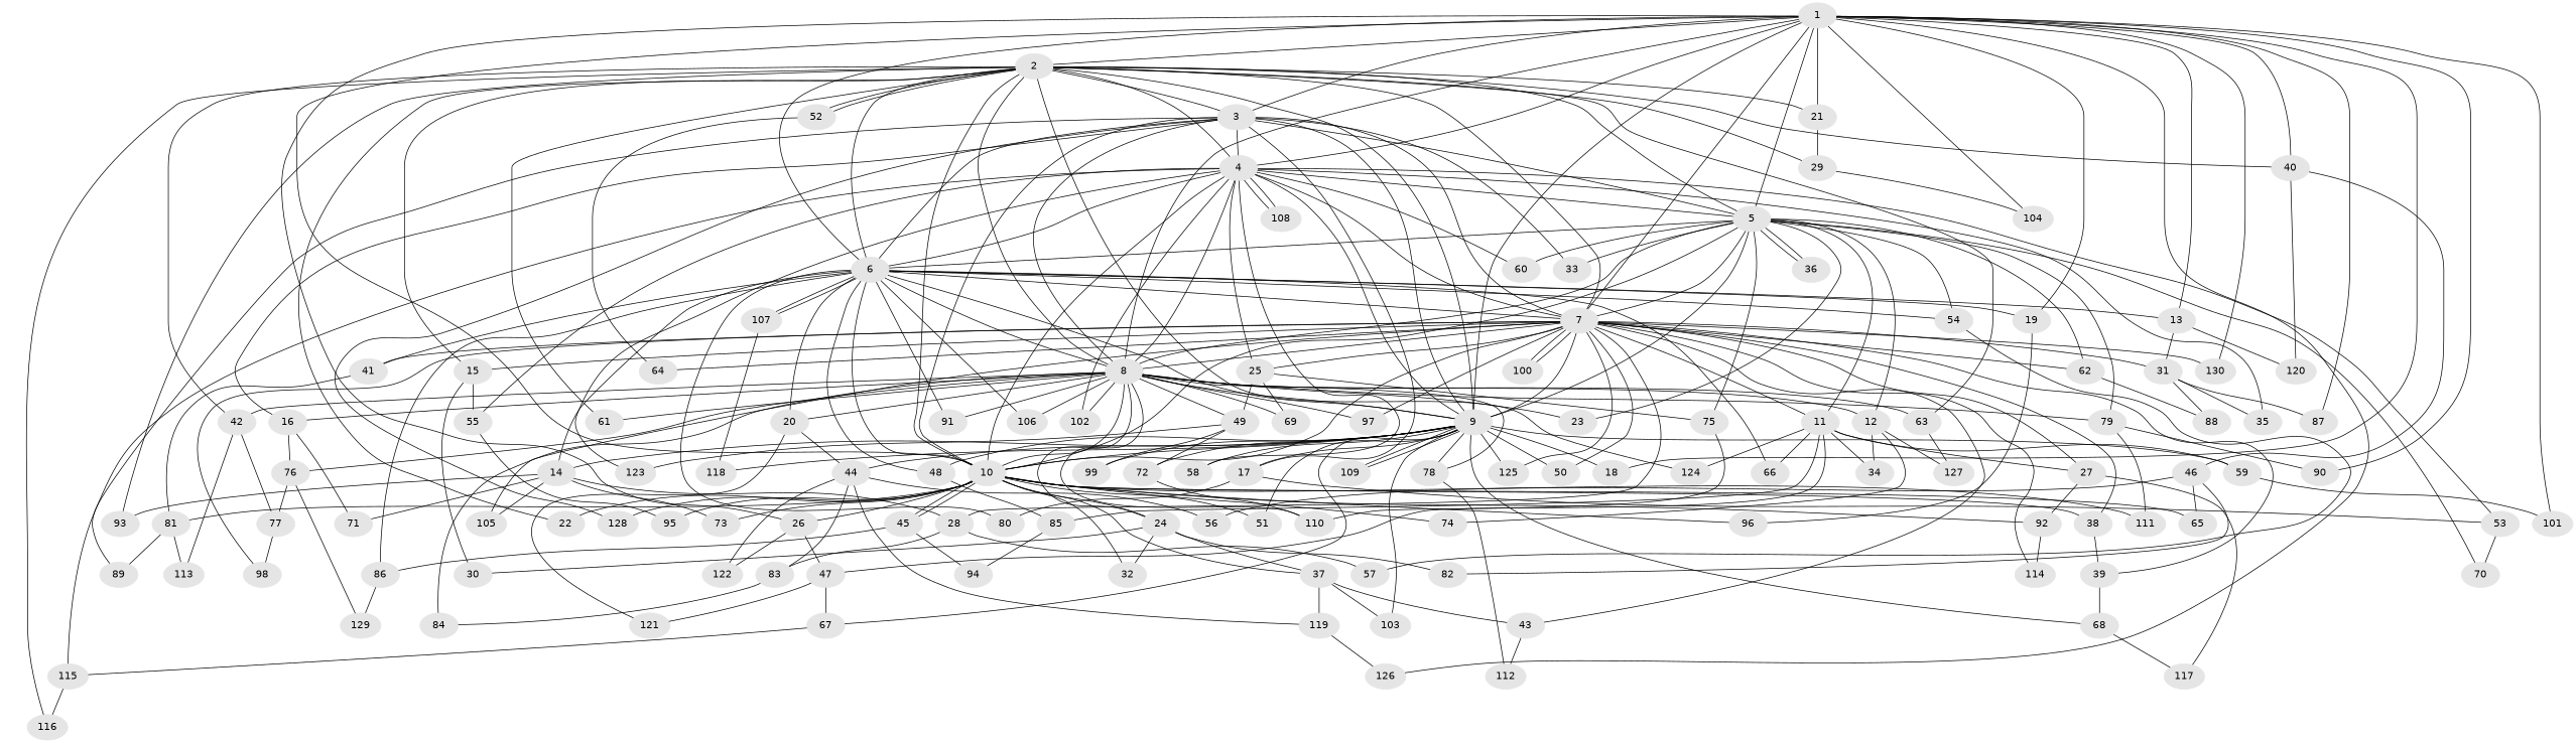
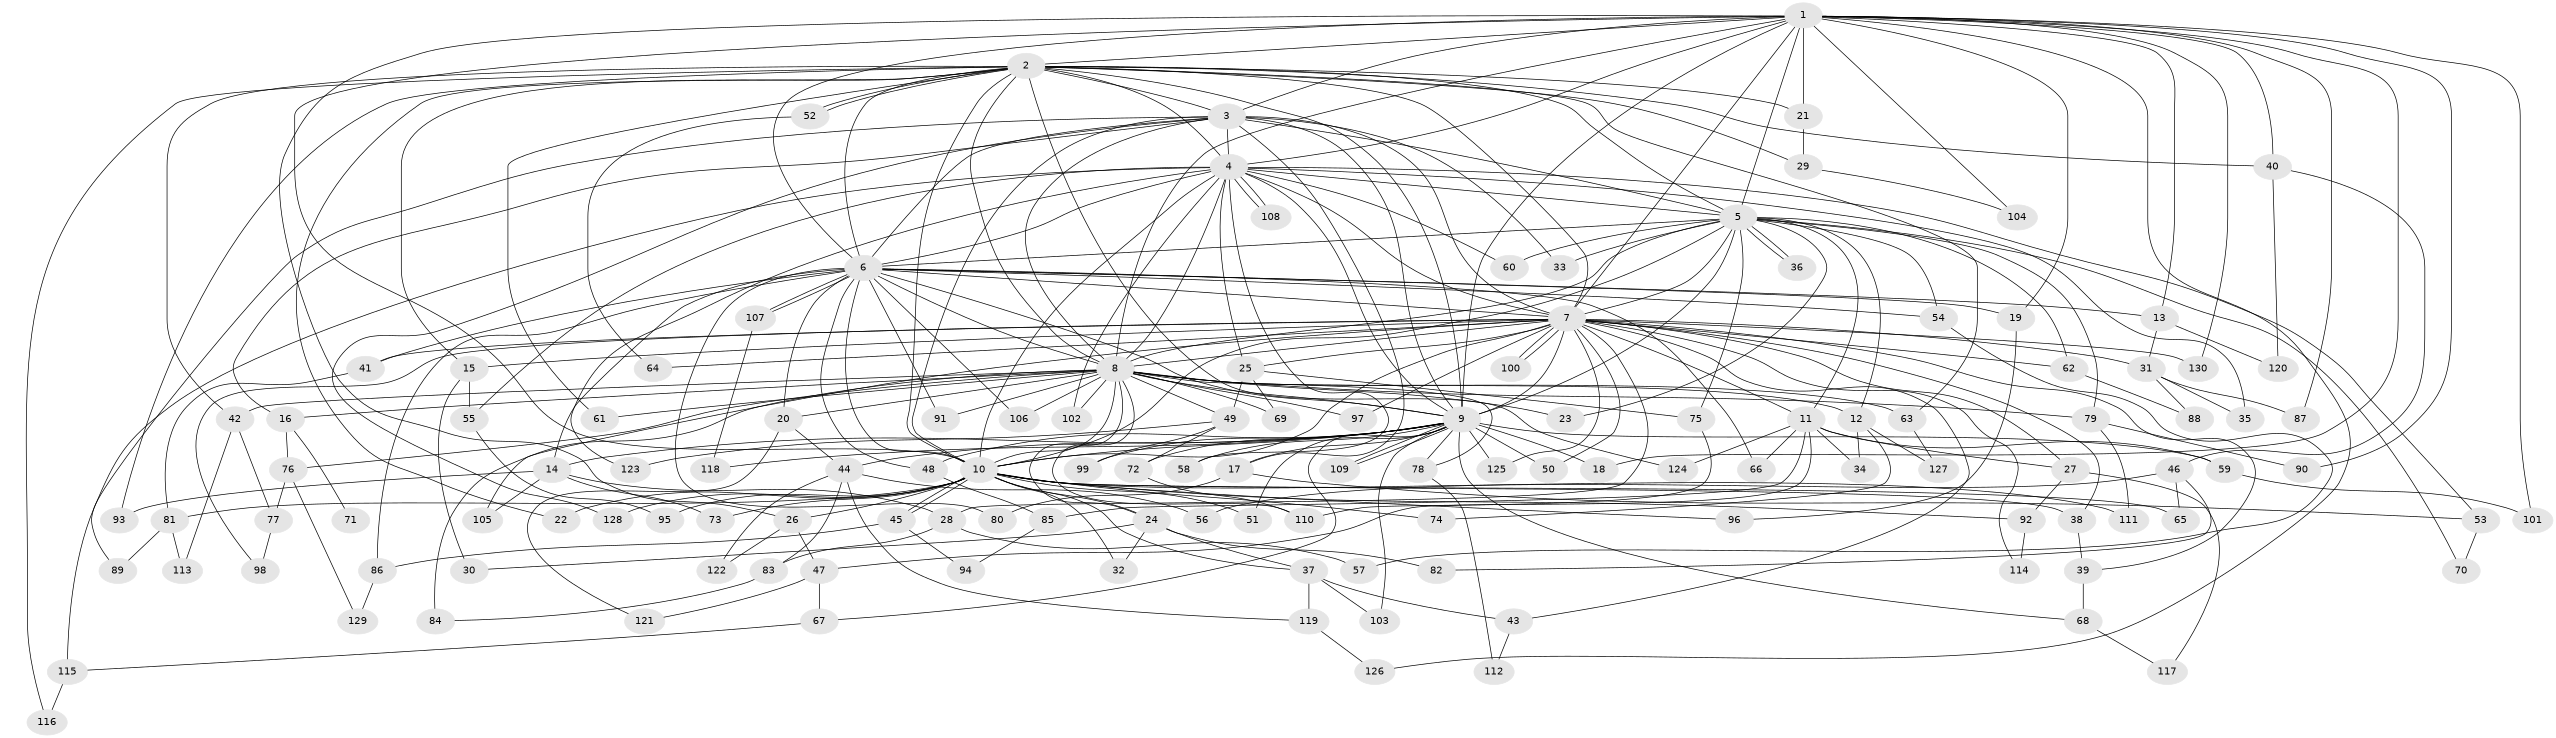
  graph {
    fontname="DejaVu Sans"
    node [color=gray90 fontname="DejaVu Sans" style=filled]
    edge [fontname="DejaVu Sans"]
    1
    2
    3
    4
    5
    6
    7
    8
    9
    10
    13
    18
    19
    21
    26
    40
    87
    90
    101
    104
    126
    130
    15
    22
    29
    42
    52
    61
    63
    93
    116
    124
    16
    17
    33
    89
    128
    25
    35
    53
    55
    58
    60
    102
    108
    115
    123
    11
    12
    23
    36
    54
    62
    70
    75
    79
    14
    20
    41
    48
    66
    80
    86
    91
    106
    107
    27
    28
    31
    38
    39
    43
    50
    64
    97
    98
    100
    105
    114
    125
    24
    49
    69
    76
    78
    84
    110
    44
    51
    59
    67
    68
    72
    99
    103
    109
    118
    32
    37
    45
    65
    73
    74
    81
    92
    95
    96
    111
    120
    47
    122
    46
    30
    77
    113
    127
    71
    34
    85
    57
    88
    121
    129
    117
    83
    112
    82
    56
    119
    94
    1 -- 2
    1 -- 3
    1 -- 4
    1 -- 5
    1 -- 6
    1 -- 7
    1 -- 8
    1 -- 9
    1 -- 10
    1 -- 13
    1 -- 18
    1 -- 19
    1 -- 21
    1 -- 26
    1 -- 40
    1 -- 87
    1 -- 90
    1 -- 101
    1 -- 104
    1 -- 126
    1 -- 130
    2 -- 3
    2 -- 4
    2 -- 5
    2 -- 6
    2 -- 7
    2 -- 8
    2 -- 9
    2 -- 10
    2 -- 21
    2 -- 40
    2 -- 15
    2 -- 22
    2 -- 29
    2 -- 42
    2 -- 52
    2 -- 52
    2 -- 61
    2 -- 63
    2 -- 93
    2 -- 116
    2 -- 124
    3 -- 4
    3 -- 5
    3 -- 6
    3 -- 7
    3 -- 8
    3 -- 9
    3 -- 10
    3 -- 16
    3 -- 17
    3 -- 33
    3 -- 89
    3 -- 128
    4 -- 5
    4 -- 6
    4 -- 7
    4 -- 8
    4 -- 9
    4 -- 10
    4 -- 25
    4 -- 35
    4 -- 53
    4 -- 55
    4 -- 58
    4 -- 60
    4 -- 102
    4 -- 108
    4 -- 108
    4 -- 115
    4 -- 123
    5 -- 6
    5 -- 7
    5 -- 8
    5 -- 9
    5 -- 10
    5 -- 33
    5 -- 60
    5 -- 11
    5 -- 12
    5 -- 23
    5 -- 36
    5 -- 36
    5 -- 54
    5 -- 62
    5 -- 70
    5 -- 75
    5 -- 79
    6 -- 7
    6 -- 8
    6 -- 9
    6 -- 10
    6 -- 13
    6 -- 19
    6 -- 54
    6 -- 14
    6 -- 20
    6 -- 41
    6 -- 48
    6 -- 66
    6 -- 80
    6 -- 86
    6 -- 91
    6 -- 106
    6 -- 107
    6 -- 107
    7 -- 8
    7 -- 9
    7 -- 10
    7 -- 130
    7 -- 15
    7 -- 25
    7 -- 11
    7 -- 62
    7 -- 41
    7 -- 27
    7 -- 28
    7 -- 31
    7 -- 38
    7 -- 39
    7 -- 43
    7 -- 50
    7 -- 64
    7 -- 97
    7 -- 98
    7 -- 100
    7 -- 100
    7 -- 105
    7 -- 114
    7 -- 125
    8 -- 9
    8 -- 10
    8 -- 42
    8 -- 61
    8 -- 63
    8 -- 16
    8 -- 102
    8 -- 12
    8 -- 23
    8 -- 79
    8 -- 20
    8 -- 91
    8 -- 106
    8 -- 97
    8 -- 24
    8 -- 49
    8 -- 69
    8 -- 76
    8 -- 78
    8 -- 84
    8 -- 110
    9 -- 10
    9 -- 18
    9 -- 17
    9 -- 58
    9 -- 14
    9 -- 48
    9 -- 50
    9 -- 125
    9 -- 78
    9 -- 44
    9 -- 51
    9 -- 59
    9 -- 67
    9 -- 68
    9 -- 72
    9 -- 99
    9 -- 103
    9 -- 109
    9 -- 109
    9 -- 118
    10 -- 26
    10 -- 22
    10 -- 128
    10 -- 38
    10 -- 24
    10 -- 51
    10 -- 32
    10 -- 37
    10 -- 45
    10 -- 45
    10 -- 65
    10 -- 73
    10 -- 74
    10 -- 81
    10 -- 92
    10 -- 95
    10 -- 96
    10 -- 111
    13 -- 31
    13 -- 120
    19 -- 96
    21 -- 29
    26 -- 47
    26 -- 122
    40 -- 120
    40 -- 46
    15 -- 55
    15 -- 30
    29 -- 104
    42 -- 77
    42 -- 113
    52 -- 64
    63 -- 127
    16 -- 76
    16 -- 71
    17 -- 53
    17 -- 80
    25 -- 75
    25 -- 49
    25 -- 69
    53 -- 70
    55 -- 95
    115 -- 116
    11 -- 124
    11 -- 66
    11 -- 27
    11 -- 59
    11 -- 47
    11 -- 34
    11 -- 85
    12 -- 74
    12 -- 127
    12 -- 34
    54 -- 57
    62 -- 88
    75 -- 110
    79 -- 90
    79 -- 111
    14 -- 93
    14 -- 28
    14 -- 105
    14 -- 73
-   14 -- 71
    20 -- 44
    20 -- 121
    41 -- 81
    48 -- 85
    86 -- 129
    107 -- 118
    27 -- 92
    27 -- 117
    28 -- 57
    28 -- 83
    31 -- 87
    31 -- 35
    31 -- 88
    38 -- 39
    39 -- 68
    43 -- 112
    24 -- 32
    24 -- 37
    24 -- 30
    24 -- 82
    49 -- 123
    49 -- 72
    49 -- 99
    76 -- 77
    76 -- 129
    78 -- 112
    44 -- 122
    44 -- 83
    44 -- 56
    44 -- 119
    59 -- 101
    67 -- 115
    68 -- 117
    72 -- 110
    37 -- 43
    37 -- 103
    37 -- 119
    45 -- 86
    45 -- 94
    81 -- 89
    81 -- 113
    92 -- 114
    47 -- 67
    47 -- 121
    46 -- 65
    46 -- 82
    46 -- 56
    77 -- 98
    85 -- 94
    83 -- 84
    119 -- 126
  }
